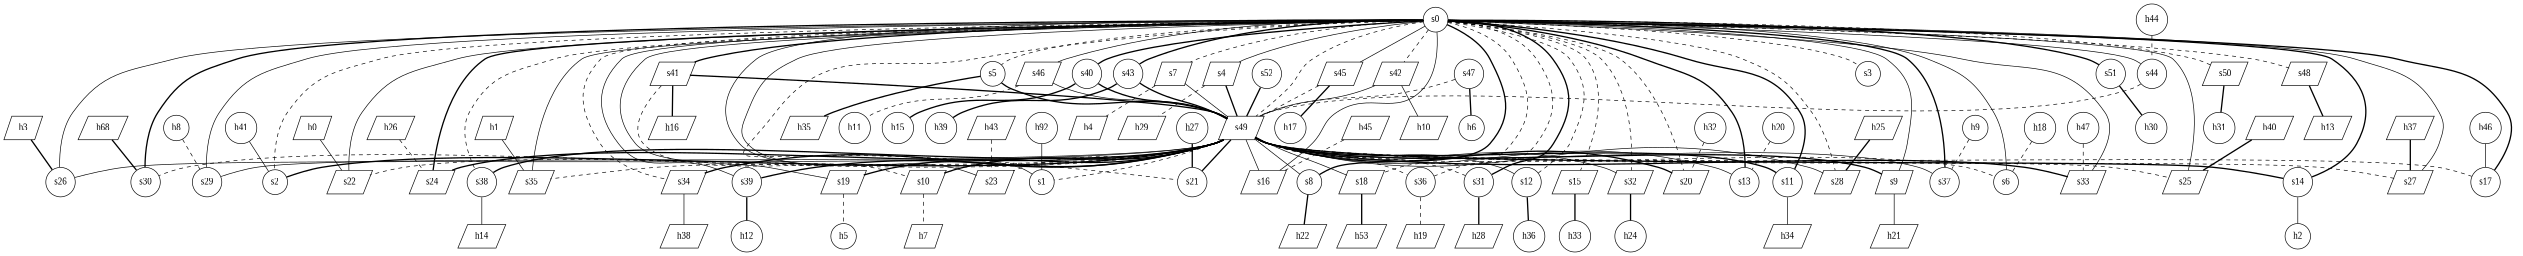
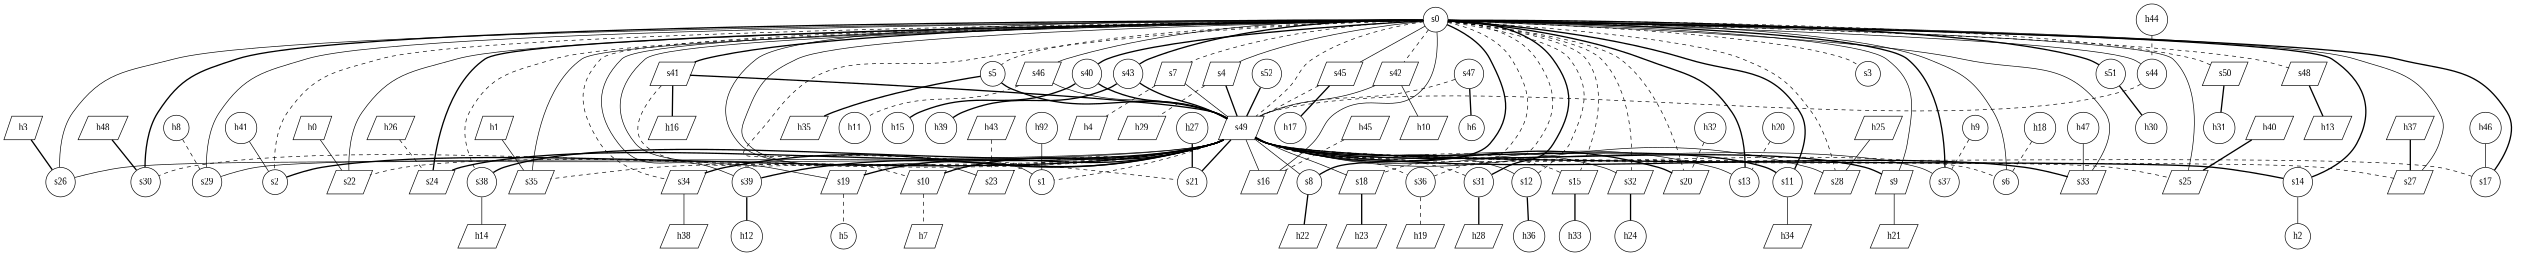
  strict graph {
    fontname="Liberation Serif"
    node [fontname="Liberation Serif" shape=circle type=switch]
    edge [capacity="1Gbps" cost=1 dport=0 fontname="Liberation Serif" sport=100 style=bold]
    s0 [ip="11.1.1.0"]
    s2 [ip="11.1.1.41"]
    s24 [ip="11.1.1.49" shape=parallelogram]
    s22 [ip="11.1.1.44" shape=parallelogram]
    s38 [ip="11.1.1.28"]
    s23 [ip="11.1.1.39" shape=parallelogram]
    s1 [ip="11.1.1.52"]
    s21 [ip="11.1.1.46"]
    s26 [ip="11.1.1.47"]
    s30 [ip="11.1.1.34"]
    s5 [ip="11.1.1.2"]
    s44 [ip="11.1.1.7"]
    s29 [ip="11.1.1.51"]
    s34 [ip="11.1.1.30" shape=parallelogram]
    s35 [ip="11.1.1.29" shape=parallelogram]
    s39 [ip="11.1.1.27"]
    s16 [ip="11.1.1.24" shape=parallelogram]
    s19 [ip="11.1.1.17" shape=parallelogram]
    s20 [ip="11.1.1.45" shape=parallelogram]
    s8 [ip="11.1.1.38"]
    s18 [ip="11.1.1.18" shape=parallelogram]
    s46 [ip="11.1.1.9" shape=parallelogram]
    s40 [ip="11.1.1.11"]
    s43 [ip="11.1.1.14"]
    s36 [ip="11.1.1.32"]
    s7 [ip="11.1.1.1" shape=parallelogram]
    s3 [ip="11.1.1.40"]
    s4 [ip="11.1.1.3" shape=parallelogram]
    s31 [ip="11.1.1.33"]
    s13 [ip="11.1.1.19"]
    s28 [ip="11.1.1.50" shape=parallelogram]
    s37 [ip="11.1.1.31"]
    s6 [ip="11.1.1.42"]
    s12 [ip="11.1.1.20"]
    s51 [ip="11.1.1.5"]
    s15 [ip="11.1.1.25" shape=parallelogram]
    s45 [ip="11.1.1.8" shape=parallelogram]
    s33 [ip="11.1.1.35" shape=parallelogram]
    s50 [ip="11.1.1.6" shape=parallelogram]
    s32 [ip="11.1.1.36" shape=parallelogram]
    s25 [ip="11.1.1.43" shape=parallelogram]
    s11 [ip="11.1.1.21"]
    s49 [ip="11.1.1.16" shape=parallelogram]
    s9 [ip="11.1.1.37" shape=parallelogram]
    s27 [ip="11.1.1.48" shape=parallelogram]
    s14 [ip="11.1.1.26"]
    s42 [ip="11.1.1.13" shape=parallelogram]
    s17 [ip="11.1.1.23"]
    s41 [ip="11.1.1.12" shape=parallelogram]
    s48 [ip="11.1.1.15" shape=parallelogram]
    h14 [ip="10.1.1.26" shape=parallelogram type=host]
    h35 [ip="10.1.1.44" shape=parallelogram type=host]
    h38 [ip="10.1.1.45" shape=parallelogram type=host]
    h12 [ip="10.1.1.24" type=host]
    h5 [ip="10.1.1.19" type=host]
    h22 [ip="10.1.1.36" shape=parallelogram type=host]
-   h23 [ip="10.1.1.35" shape=parallelogram type=host label=h53]
+   h23 [ip="10.1.1.35" shape=parallelogram type=host]
    h11 [ip="10.1.1.23" type=host]
    s10 [ip="11.1.1.22" shape=parallelogram]
    h7 [ip="10.1.1.17" shape=parallelogram type=host]
    h15 [ip="10.1.1.27" type=host]
    h39 [ip="10.1.1.46" type=host]
    h19 [ip="10.1.1.21" shape=parallelogram type=host]
    h4 [ip="10.1.1.18" shape=parallelogram type=host]
    h29 [ip="10.1.1.30" shape=parallelogram type=host]
    h28 [ip="10.1.1.31" shape=parallelogram type=host]
    h36 [ip="10.1.1.41" type=host]
    h30 [ip="10.1.1.39" type=host]
    h33 [ip="10.1.1.38" type=host]
    h17 [ip="10.1.1.29" type=host]
    h31 [ip="10.1.1.40" type=host]
    h24 [ip="10.1.1.48" type=host]
    s47 [ip="11.1.1.10"]
    h6 [ip="10.1.1.16" type=host]
    h34 [ip="10.1.1.43" shape=parallelogram type=host]
    h21 [ip="10.1.1.34" shape=parallelogram type=host]
    h2 [ip="10.1.1.12" type=host]
    h10 [ip="10.1.1.22" shape=parallelogram type=host]
    h16 [ip="10.1.1.28" shape=parallelogram type=host]
    h13 [ip="10.1.1.25" shape=parallelogram type=host]
    h20 [ip="10.1.1.0" type=host]
    h47 [ip="10.1.1.1" type=host]
    h46 [ip="10.1.1.2" type=host]
    h45 [ip="10.1.1.3" shape=parallelogram type=host]
    h44 [ip="10.1.1.4" type=host]
    h43 [ip="10.1.1.5" shape=parallelogram type=host]
    h41 [ip="10.1.1.6" type=host]
    h40 [ip="10.1.1.7" shape=parallelogram type=host]
-   h48 [ip="10.1.1.8" shape=parallelogram type=host label=h68]
+   h48 [ip="10.1.1.8" shape=parallelogram type=host]
    s52 [ip="11.1.1.4"]
    n91 [ip="10.1.1.9" label=h92 type=host]
    h8 [ip="10.1.1.10" type=host]
    h9 [ip="10.1.1.11" type=host]
    h3 [ip="10.1.1.13" shape=parallelogram type=host]
    h0 [ip="10.1.1.14" shape=parallelogram type=host]
    h1 [ip="10.1.1.15" shape=parallelogram type=host]
    h18 [ip="10.1.1.20" type=host]
    h27 [ip="10.1.1.32" type=host]
    h26 [ip="10.1.1.33" shape=parallelogram type=host]
    h32 [ip="10.1.1.37" type=host]
    h37 [ip="10.1.1.42" shape=parallelogram type=host]
    h25 [ip="10.1.1.47" shape=parallelogram type=host]
    s0 -- s2 [sport=0 style=dashed]
    s0 -- s24 [sport=26]
    s0 -- s22 [sport=23 style=solid]
    s0 -- s38 [sport=44 style=dashed]
    s0 -- s23 [sport=24 style=solid]
    s0 -- s1 [sport=0 style=solid]
    s0 -- s21 [sport=22 style=dashed]
    s0 -- s26 [sport=28 style=solid]
    s0 -- s30 [sport=34]
    s0 -- s5 [sport=3 style=dashed]
    s0 -- s44 [sport=50 style=solid]
    s0 -- s29 [sport=33 style=solid]
    s0 -- s34 [sport=39 style=dashed]
    s0 -- s35 [sport=40 style=solid]
    s0 -- s39 [sport=45 style=solid]
    s0 -- s16 [sport=15 style=solid]
    s0 -- s19 [sport=19 style=solid]
    s0 -- s20 [sport=20 style=dashed]
    s0 -- s8 [sport=7]
    s0 -- s18 [sport=18 style=dashed]
    s0 -- s46 [sport=60 style=solid]
    s0 -- s40 [sport=46]
    s0 -- s43 [sport=49]
    s0 -- s36 [sport=42 style=dashed]
    s0 -- s7 [sport=5 style=dashed]
    s0 -- s3 [capacity="10Gbps" sport=1 style=dashed]
    s0 -- s4 [sport=2 style=solid]
    s0 -- s31 [sport=35]
    s0 -- s13 [sport=12]
    s0 -- s28 [sport=31 style=dashed]
    s0 -- s37 [sport=43]
    s0 -- s6 [sport=4 style=solid]
    s0 -- s12 [sport=11 style=dashed]
    s0 -- s51 [sport=65]
    s0 -- s15 [sport=14 style=dashed]
    s0 -- s45 [dport=7 sport=59 style=solid]
    s0 -- s33 [sport=41 style=solid]
    s0 -- s50 [sport=64 style=dashed]
    s0 -- s32 [sport=38 style=dashed]
    s0 -- s25 [sport=29 style=solid]
    s0 -- s11 [sport=10]
    s0 -- s49 [capacity="10Gbps" dport=66 sport=53 style=dashed]
    s0 -- s9 [sport=8 style=solid]
    s0 -- s27 [sport=32 style=solid]
    s0 -- s14 [sport=13]
    s0 -- s42 [sport=48 style=dashed]
    s0 -- s17 [dport=1 sport=21]
    s0 -- s41 [sport=47]
    s0 -- s48 [sport=62 style=dashed]
    s38 -- h14 [dport=100 style=solid]
    s5 -- s49 [sport=4]
    s5 -- h35 [dport=100]
    s44 -- s49 [sport=49 style=dashed]
    s34 -- h38 [dport=100 style=solid]
    s39 -- h12 [dport=100]
    s19 -- h5 [dport=100 style=dashed]
    s8 -- h22 [dport=100]
    s18 -- h23 [dport=100]
    s46 -- s49 [sport=51 style=solid]
    s46 -- h11 [dport=100 style=dashed]
    s40 -- s49 [sport=44]
    s40 -- h15 [dport=100]
    s43 -- s49 [sport=48]
    s43 -- h39 [dport=100]
    s36 -- h19 [dport=100 style=dashed]
    s7 -- s49 [sport=6 style=solid]
    s7 -- h4 [dport=100 style=dashed]
    s4 -- s49 [sport=3]
    s4 -- h29 [dport=100 style=dashed]
    s31 -- h28 [dport=100]
    s12 -- h36 [dport=100]
    s51 -- h30 [dport=100]
    s15 -- h33 [dport=100]
    s45 -- s49 [dport=8 sport=50 style=dashed]
    s45 -- h17 [dport=100]
    s50 -- h31 [dport=100]
    s32 -- h24 [dport=100]
    s11 -- h34 [dport=100 style=solid]
    s49 -- s2 [sport=1]
    s49 -- s24 [dport=1 sport=25]
    s49 -- s22 [sport=23 style=dashed]
    s49 -- s38 [dport=1 sport=43]
    s49 -- s23 [dport=1 sport=24 style=dashed]
    s49 -- s1 [sport=0 style=dashed]
    s49 -- s21 [dport=1 sport=21]
    s49 -- s26 [sport=26 style=solid]
    s49 -- s30 [dport=1 sport=33 style=dashed]
    s49 -- s29 [sport=32 style=solid]
    s49 -- s34 [dport=1 sport=38]
    s49 -- s35 [sport=35 style=dashed]
    s49 -- s39 [sport=45]
    s49 -- s16 [sport=15 style=solid]
    s49 -- s19 [sport=17]
    s49 -- s20 [sport=18]
    s49 -- s8 [dport=1 sport=7 style=solid]
    s49 -- s18 [sport=16 style=solid]
    s49 -- s36 [sport=40 style=dashed]
    s49 -- s31 [sport=34 style=dashed]
    s49 -- s13 [sport=12 style=solid]
    s49 -- s28 [dport=1 sport=31 style=solid]
    s49 -- s37 [sport=41 style=solid]
    s49 -- s6 [sport=5 style=dashed]
    s49 -- s12 [sport=11 style=solid]
+   s49 -- s15 [sport=14 style=dashed]
    s49 -- s33 [dport=1 sport=39]
    s49 -- s32 [dport=1 sport=37 style=solid]
    s49 -- s25 [dport=1 sport=27 style=dashed]
    s49 -- s11 [sport=10]
    s49 -- s9 [sport=8]
    s49 -- s27 [dport=1 sport=30 style=dashed]
    s49 -- s14 [sport=13]
    s49 -- s17 [dport=2 sport=19 style=dashed]
    s49 -- s10 [sport=9]
    s9 -- h21 [dport=100 style=solid]
    s14 -- h2 [dport=100 style=solid]
    s42 -- s49 [sport=47 style=solid]
    s42 -- h10 [dport=100 style=solid]
    s41 -- s49 [sport=46]
    s41 -- s10 [sport=9 style=dashed]
    s41 -- h16 [dport=100]
    s48 -- h13 [dport=100]
    s10 -- h7 [dport=100 style=dashed]
    s47 -- s49 [sport=52 style=dashed]
    s47 -- h6 [dport=100]
    h20 -- s13 [dport=100 style=dashed]
-   h47 -- s33 [dport=100 style=dashed]
+   h47 -- s33 [dport=100 style=solid]
    h46 -- s17 [dport=100 style=solid]
    h45 -- s16 [dport=100 style=dashed]
    h44 -- s44 [dport=100 style=dashed]
    h43 -- s23 [dport=100 style=dashed]
    h41 -- s2 [dport=100 style=solid]
    h40 -- s25 [dport=100]
    h48 -- s30 [dport=100]
    s52 -- s49 [capacity="10Gbps" sport=2]
    n91 -- s1 [dport=100 style=solid]
    h8 -- s29 [dport=100 style=dashed]
    h9 -- s37 [dport=100 style=dashed]
    h3 -- s26 [dport=100]
    h0 -- s22 [dport=100 style=solid]
    h1 -- s35 [dport=100 style=solid]
    h18 -- s6 [dport=100 style=dashed]
    h27 -- s21 [dport=100]
    h26 -- s24 [dport=100 style=dashed]
    h32 -- s20 [dport=100 style=dashed]
    h37 -- s27 [dport=100]
-   h25 -- s28 [dport=100]
+   h25 -- s28 [dport=100 style=solid]
  }
